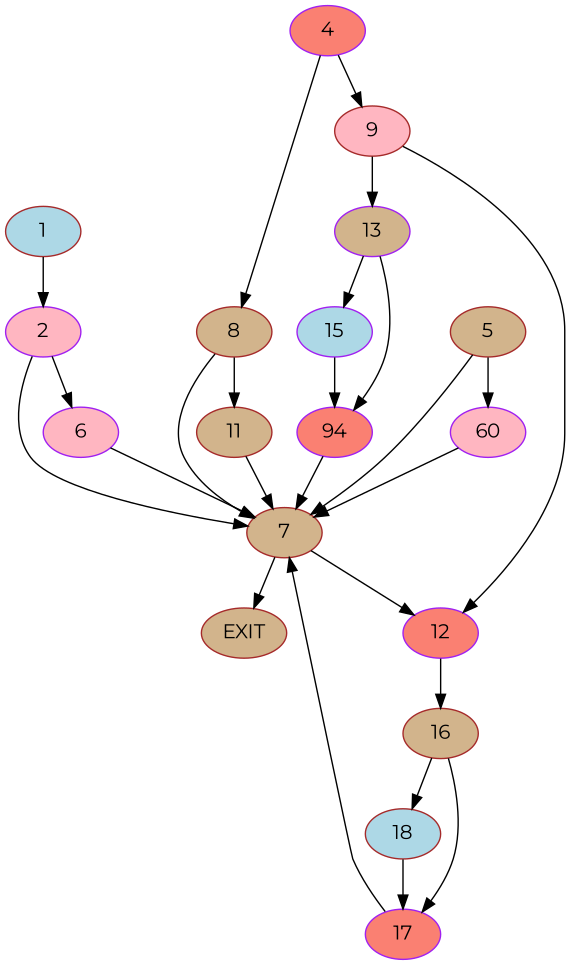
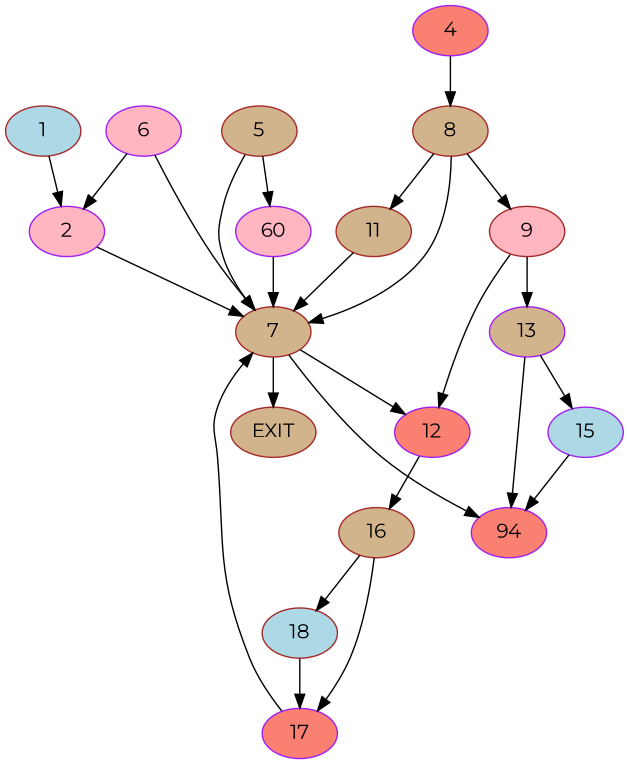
  digraph {
    fontname=Montserrat
    node [color=brown fillcolor=tan fontname=Montserrat style=filled]
    edge [fontname=Montserrat]
    1 [fillcolor=lightblue]
    2 [color=purple fillcolor=lightpink]
    n3 [label=EXIT]
    6 [color=purple fillcolor=lightpink]
    7
    12 [color=purple fillcolor=salmon]
    4 [color=purple fillcolor=salmon]
    8
    9 [fillcolor=lightpink]
    5
    n11 [color=purple fillcolor=lightpink label=60]
    11
    13 [color=purple]
    16
    n15 [color=purple fillcolor=salmon label=94]
    15 [color=purple fillcolor=lightblue]
    17 [color=purple fillcolor=salmon]
    18 [fillcolor=lightblue]
    1 -> 2
-   2 -> 6
+   6 -> 2
    2 -> 7
    6 -> 7
    7 -> n3
    7 -> 12
    12 -> 16
    4 -> 8
-   4 -> 9
+   8 -> 9
    8 -> 7
    8 -> 11
    9 -> 12
    9 -> 13
    5 -> 7
    5 -> n11
    n11 -> 7
    11 -> 7
    13 -> n15
    13 -> 15
    16 -> 17
    16 -> 18
-   n15 -> 7
+   7 -> n15
    15 -> n15
    17 -> 7
    18 -> 17
  }
